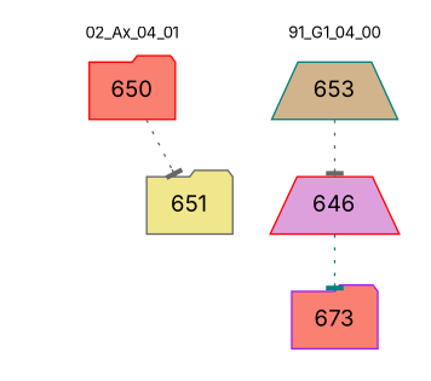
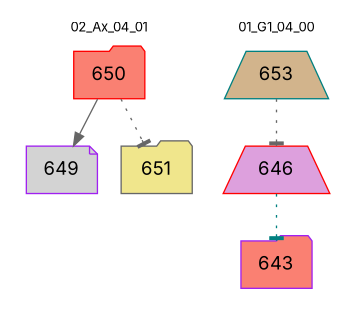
  digraph {
    fontname=Inter
    node [color=red fillcolor=salmon fontname=Inter shape=folder style=filled]
    edge [arrowhead=tee color=gray40 fontname=Inter style=dotted]
    n1 [label=650]
+   n2 [color=purple fillcolor=lightgrey label=649 shape=note]
    n3 [color=gray40 fillcolor=khaki label=651]
    n4 [fillcolor=plum label=646 shape=trapezium]
-   n5 [color=purple label=673]
+   n5 [color=purple label=643]
    n6 [color=teal fillcolor=tan label=653 shape=trapezium]
    subgraph cluster_1 {
      color=white
      fontsize=10
      label="02_Ax_04_01"
      n1
+     n2
      n3
    }
    subgraph cluster_2 {
      color=white
      fontsize=10
-     label="91_G1_04_00"
+     label="01_G1_04_00"
      n4
      n5
      n6
    }
+   n1 -> n2 [arrowhead=normal style=solid]
    n1 -> n3
    n4 -> n5 [color=teal]
    n6 -> n4
  }
